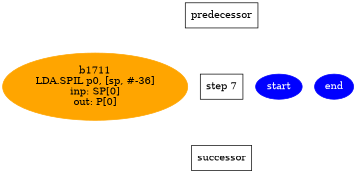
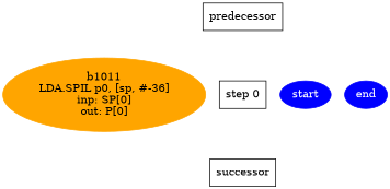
  digraph {
    edge [style=invis weight=9000]
-   n1 [color=orange fontcolor=black label="b1711\nLDA.SPIL p0, [sp, #-36]\ninp: SP[0]\nout: P[0]" style=filled]
-   n2 [label="step 7" shape=box]
+   n1 [color=orange fontcolor=black label="b1011\nLDA.SPIL p0, [sp, #-36]\ninp: SP[0]\nout: P[0]" style=filled]
+   n2 [label="step 0" shape=box]
    n3 [color=blue fontcolor=white label=start style=filled]
    n4 [color=blue fontcolor=white label=end style=filled]
    n5 [label=successor shape=box]
    n6 [label=predecessor shape=box]
    subgraph sub_1 {
      rank=same
      n1
      n2
    }
    subgraph sub_2 {
      rank=same
      n2
      n3
    }
    subgraph sub_3 {
      rank=same
      n2
      n4
    }
    n2 -> n5
    n6 -> n2
  }
